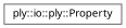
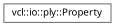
  digraph {
    rankdir=LR
    fontname="Noto Sans"
-   n1 [color=grey40 fillcolor=white fontname="Noto Sans" fontsize=10 height=0.2 label="ply::io::ply::Property" shape=box style=filled width=0.4]
+   n1 [color=grey40 fillcolor=white fontname="Noto Sans" fontsize=10 height=0.2 label="vcl::io::ply::Property" shape=box style=filled width=0.4]
  }
